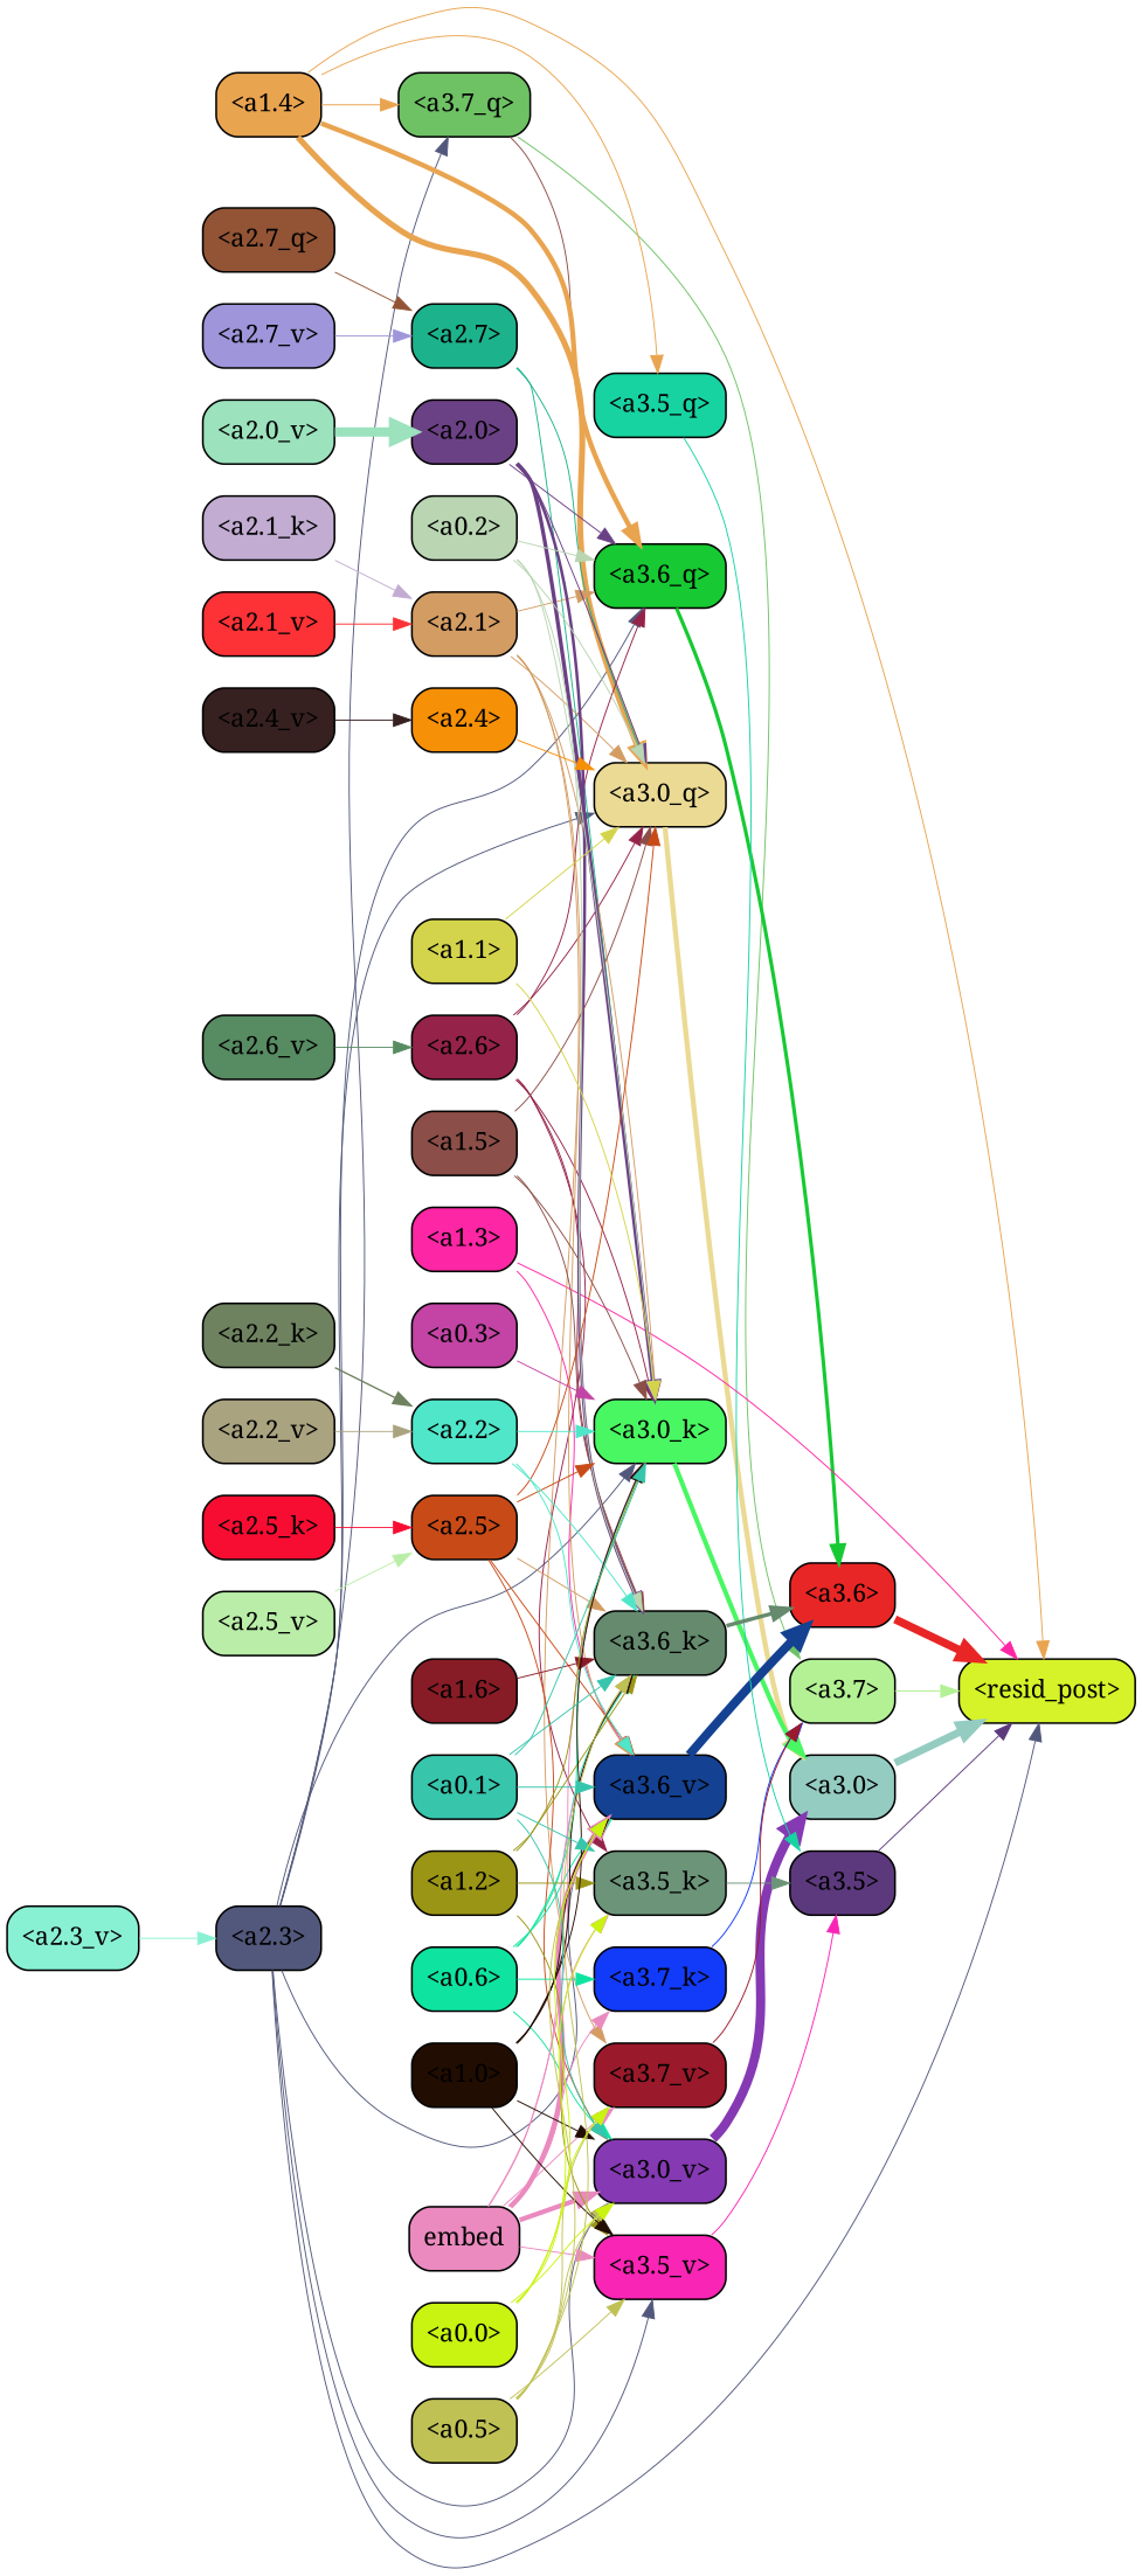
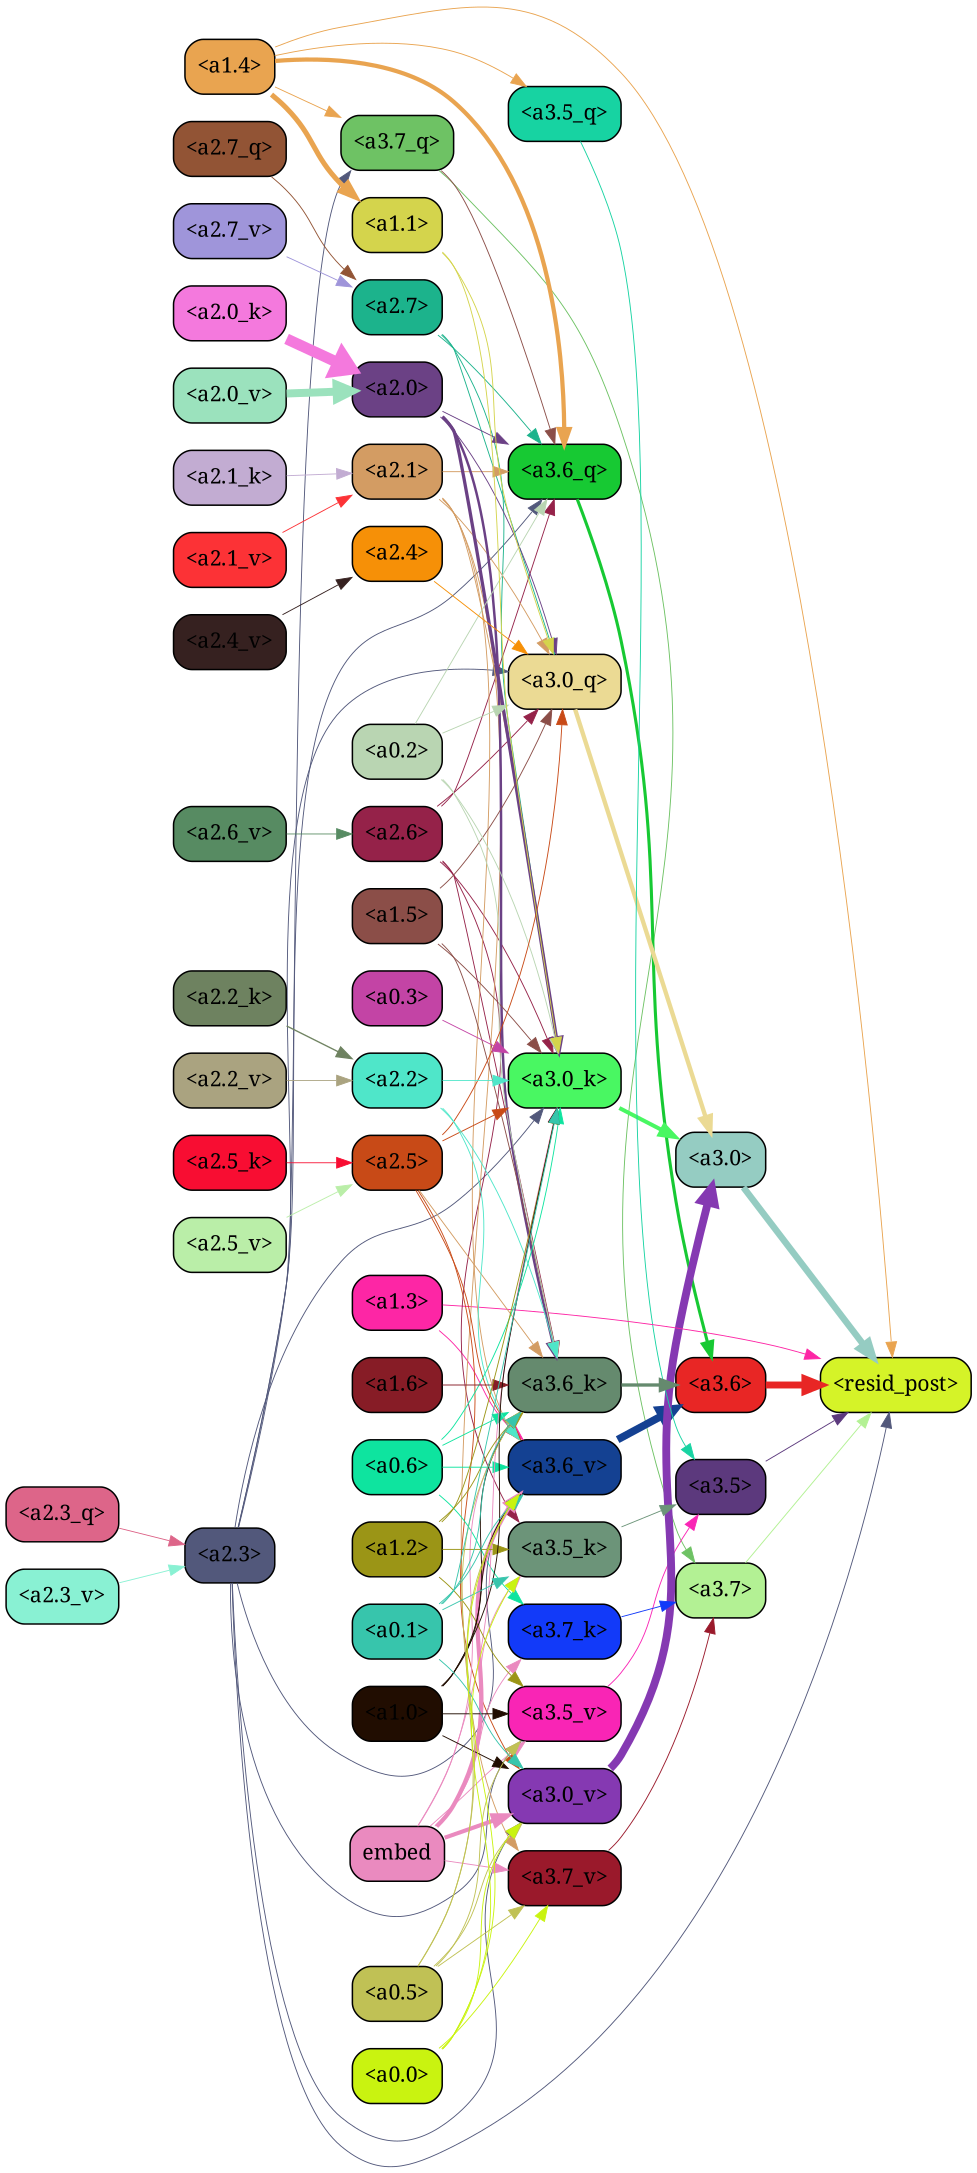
  strict digraph {
    fontname="Noto Serif"
    rankdir=LR
    splines=true
    node [color=black fontname="Noto Serif" shape=box style="filled, rounded"]
    edge [color="#52587b" fontname="Noto Serif" penwidth=0.6]
    "<a3.7>" [fillcolor="#b3f194"]
    "<resid_post>" [fillcolor="#d5f328"]
    "<a3.6>" [fillcolor="#e82625"]
    "<a3.5>" [fillcolor="#5c397d"]
    "<a3.0>" [fillcolor="#95ccc2"]
    "<a2.3>" [fillcolor="#52587b"]
    "<a3.7_q>" [fillcolor="#6ec264"]
    "<a3.6_q>" [fillcolor="#17c933"]
    "<a3.0_q>" [fillcolor="#ebda94"]
    "<a3.0_k>" [fillcolor="#49f762"]
    "<a3.6_v>" [fillcolor="#144192"]
    "<a3.5_v>" [fillcolor="#f925b5"]
    "<a3.0_v>" [fillcolor="#8539b2"]
    "<a1.4>" [fillcolor="#e9a450"]
    "<a3.5_q>" [fillcolor="#17d3a2"]
    "<a1.3>" [fillcolor="#fd26a5"]
    "<a3.7_k>" [fillcolor="#123af9"]
    "<a3.6_k>" [fillcolor="#658a6e"]
    "<a3.5_k>" [fillcolor="#6c9479"]
    "<a3.7_v>" [fillcolor="#9a192b"]
    "<a2.7>" [fillcolor="#1cb38c"]
    "<a2.6>" [fillcolor="#952249"]
    "<a2.1>" [fillcolor="#d39c63"]
    "<a2.0>" [fillcolor="#6b4185"]
    "<a1.5>" [fillcolor="#8b4e48"]
    "<a0.2>" [fillcolor="#b9d5b2"]
    "<a2.5>" [fillcolor="#c84a17"]
    "<a2.4>" [fillcolor="#f69007"]
    "<a1.1>" [fillcolor="#d4d44c"]
    "<a0.6>" [fillcolor="#0ee49f"]
    embed [fillcolor="#ea8abf"]
    "<a2.2>" [fillcolor="#4fe6c9"]
    "<a1.6>" [fillcolor="#871c26"]
    "<a1.2>" [fillcolor="#9b9516"]
    "<a1.0>" [fillcolor="#210d01"]
    "<a0.5>" [fillcolor="#c0c155"]
    "<a0.1>" [fillcolor="#37c5ac"]
    "<a0.0>" [fillcolor="#c9f310"]
    "<a0.3>" [fillcolor="#c344a5"]
    "<a2.7_q>" [fillcolor="#925435"]
+   "<a2.3_q>" [fillcolor="#dd6589"]
    "<a2.5_k>" [fillcolor="#f80d32"]
    "<a2.2_k>" [fillcolor="#6e8260"]
    "<a2.1_k>" [fillcolor="#c2acd2"]
+   "<a2.0_k>" [fillcolor="#f479dd"]
    "<a2.7_v>" [fillcolor="#9f95da"]
    "<a2.6_v>" [fillcolor="#578b62"]
    "<a2.5_v>" [fillcolor="#baeea8"]
    "<a2.4_v>" [fillcolor="#362120"]
    "<a2.3_v>" [fillcolor="#89f1d3"]
    "<a2.2_v>" [fillcolor="#aaa380"]
    "<a2.1_v>" [fillcolor="#fc3236"]
    "<a2.0_v>" [fillcolor="#9be2bd"]
    "<a3.7>" -> "<resid_post>" [color="#b3f194" penwidth=0.6239100098609924]
    "<a3.6>" -> "<resid_post>" [color="#e82625" penwidth=4.569062113761902]
    "<a3.5>" -> "<resid_post>" [color="#5c397d"]
    "<a3.0>" -> "<resid_post>" [color="#95ccc2" penwidth=4.283544182777405]
    "<a2.3>" -> "<resid_post>"
    "<a2.3>" -> "<a3.7_q>"
    "<a2.3>" -> "<a3.6_q>"
    "<a2.3>" -> "<a3.0_q>"
    "<a2.3>" -> "<a3.0_k>"
    "<a2.3>" -> "<a3.6_v>"
    "<a2.3>" -> "<a3.5_v>"
    "<a2.3>" -> "<a3.0_v>"
    "<a3.7_q>" -> "<a3.7>" [color="#6ec264"]
    "<a3.7_q>" -> "<a3.6_q>" [color="#8b4e48"]
    "<a3.6_q>" -> "<a3.6>" [color="#17c933" penwidth=2.0347584784030914]
    "<a3.0_q>" -> "<a3.0>" [color="#ebda94" penwidth=2.8635367155075073]
    "<a3.0_k>" -> "<a3.0>" [color="#49f762" penwidth=2.632905662059784]
    "<a3.6_v>" -> "<a3.6>" [color="#144192" penwidth=4.981305837631226]
    "<a3.5_v>" -> "<a3.5>" [color="#f925b5"]
    "<a3.0_v>" -> "<a3.0>" [color="#8539b2" penwidth=5.168330669403076]
    "<a1.4>" -> "<resid_post>" [color="#e9a450"]
    "<a1.4>" -> "<a3.7_q>" [color="#e9a450"]
    "<a1.4>" -> "<a3.6_q>" [color="#e9a450" penwidth=2.7934007048606873]
-   "<a1.4>" -> "<a3.0_q>" [color="#e9a450" penwidth=3.340754985809326]
+   "<a1.4>" -> "<a1.1>" [color="#e9a450" penwidth=3.340754985809326]
    "<a1.4>" -> "<a3.5_q>" [color="#e9a450"]
    "<a3.5_q>" -> "<a3.5>" [color="#17d3a2"]
    "<a1.3>" -> "<resid_post>" [color="#fd26a5"]
    "<a1.3>" -> "<a3.6_v>" [color="#fd26a5"]
    "<a3.7_k>" -> "<a3.7>" [color="#123af9"]
    "<a3.6_k>" -> "<a3.6>" [color="#658a6e" penwidth=2.1760786175727844]
    "<a3.5_k>" -> "<a3.5>" [color="#6c9479"]
    "<a3.7_v>" -> "<a3.7>" [color="#9a192b"]
+   "<a2.7>" -> "<a3.6_q>" [color="#1cb38c"]
    "<a2.7>" -> "<a3.0_q>" [color="#1cb38c"]
    "<a2.7>" -> "<a3.0_k>" [color="#1cb38c"]
    "<a2.6>" -> "<a3.6_q>" [color="#952249"]
    "<a2.6>" -> "<a3.0_q>" [color="#952249"]
    "<a2.6>" -> "<a3.0_k>" [color="#952249"]
    "<a2.6>" -> "<a3.6_k>" [color="#952249"]
    "<a2.6>" -> "<a3.5_k>" [color="#952249"]
    "<a2.1>" -> "<a3.6_q>" [color="#d39c63"]
    "<a2.1>" -> "<a3.0_q>" [color="#d39c63"]
    "<a2.1>" -> "<a3.0_k>" [color="#d39c63"]
    "<a2.1>" -> "<a3.6_v>" [color="#d39c63"]
    "<a2.1>" -> "<a3.7_v>" [color="#d39c63"]
    "<a2.0>" -> "<a3.6_q>" [color="#6b4185"]
    "<a2.0>" -> "<a3.0_q>" [color="#6b4185"]
    "<a2.0>" -> "<a3.0_k>" [color="#6b4185" penwidth=2.161143198609352]
    "<a2.0>" -> "<a3.6_k>" [color="#6b4185" penwidth=1.6382827460765839]
    "<a1.5>" -> "<a3.0_q>" [color="#8b4e48"]
    "<a1.5>" -> "<a3.0_k>" [color="#8b4e48"]
    "<a1.5>" -> "<a3.6_k>" [color="#8b4e48"]
    "<a0.2>" -> "<a3.6_q>" [color="#b9d5b2"]
    "<a0.2>" -> "<a3.0_q>" [color="#b9d5b2"]
    "<a0.2>" -> "<a3.0_k>" [color="#b9d5b2"]
    "<a0.2>" -> "<a3.6_k>" [color="#b9d5b2"]
    "<a2.5>" -> "<a3.0_q>" [color="#c84a17"]
    "<a2.5>" -> "<a3.0_k>" [color="#c84a17"]
    "<a2.5>" -> "<a3.6_v>" [color="#c84a17"]
    "<a2.5>" -> "<a3.0_v>" [color="#c84a17"]
    "<a2.5>" -> "<a3.6_k>" [color="#d39c63"]
    "<a2.4>" -> "<a3.0_q>" [color="#f69007"]
    "<a1.1>" -> "<a3.0_q>" [color="#d4d44c"]
    "<a1.1>" -> "<a3.0_k>" [color="#d4d44c"]
    "<a0.6>" -> "<a3.0_k>" [color="#0ee49f"]
    "<a0.6>" -> "<a3.6_v>" [color="#0ee49f"]
-   "<a0.6>" -> "<a3.0_v>" [color="#0ee49f"]
    "<a0.6>" -> "<a3.7_k>" [color="#0ee49f"]
    "<a0.6>" -> "<a3.6_k>" [color="#0ee49f"]
    embed -> "<a3.0_k>" [color="#ea8abf"]
    embed -> "<a3.6_v>" [color="#ea8abf" penwidth=2.7825746536254883]
    embed -> "<a3.5_v>" [color="#ea8abf"]
    embed -> "<a3.0_v>" [color="#ea8abf" penwidth=2.6950180530548096]
    embed -> "<a3.7_k>" [color="#ea8abf"]
    embed -> "<a3.6_k>" [color="#ea8abf"]
    embed -> "<a3.5_k>" [color="#ea8abf"]
    embed -> "<a3.7_v>" [color="#ea8abf"]
    "<a2.2>" -> "<a3.0_k>" [color="#4fe6c9"]
    "<a2.2>" -> "<a3.6_v>" [color="#4fe6c9"]
    "<a2.2>" -> "<a3.6_k>" [color="#4fe6c9"]
    "<a1.6>" -> "<a3.6_k>" [color="#871c26"]
    "<a1.2>" -> "<a3.0_k>" [color="#9b9516"]
    "<a1.2>" -> "<a3.5_v>" [color="#9b9516"]
    "<a1.2>" -> "<a3.6_k>" [color="#9b9516"]
    "<a1.2>" -> "<a3.5_k>" [color="#9b9516"]
    "<a1.0>" -> "<a3.0_k>" [color="#210d01"]
    "<a1.0>" -> "<a3.6_v>" [color="#210d01"]
    "<a1.0>" -> "<a3.5_v>" [color="#210d01"]
    "<a1.0>" -> "<a3.0_v>" [color="#210d01"]
    "<a1.0>" -> "<a3.6_k>" [color="#210d01"]
    "<a0.5>" -> "<a3.6_v>" [color="#c0c155"]
    "<a0.5>" -> "<a3.5_v>" [color="#c0c155"]
    "<a0.5>" -> "<a3.0_v>" [color="#c0c155"]
    "<a0.5>" -> "<a3.6_k>" [color="#c0c155"]
    "<a0.5>" -> "<a3.7_v>" [color="#c0c155"]
    "<a0.1>" -> "<a3.0_k>" [color="#37c5ac"]
    "<a0.1>" -> "<a3.6_v>" [color="#37c5ac"]
    "<a0.1>" -> "<a3.0_v>" [color="#37c5ac"]
    "<a0.1>" -> "<a3.6_k>" [color="#37c5ac"]
    "<a0.1>" -> "<a3.5_k>" [color="#37c5ac"]
    "<a0.0>" -> "<a3.6_v>" [color="#c9f310"]
    "<a0.0>" -> "<a3.0_v>" [color="#c9f310"]
    "<a0.0>" -> "<a3.5_k>" [color="#c9f310"]
    "<a0.0>" -> "<a3.7_v>" [color="#c9f310"]
    "<a0.3>" -> "<a3.0_k>" [color="#c344a5"]
    "<a2.7_q>" -> "<a2.7>" [color="#925435"]
+   "<a2.3_q>" -> "<a2.3>" [color="#dd6589"]
    "<a2.5_k>" -> "<a2.5>" [color="#f80d32"]
    "<a2.2_k>" -> "<a2.2>" [color="#6e8260" penwidth=0.8854708671569824]
    "<a2.1_k>" -> "<a2.1>" [color="#c2acd2"]
+   "<a2.0_k>" -> "<a2.0>" [color="#f479dd" penwidth=7.231504917144775]
    "<a2.7_v>" -> "<a2.7>" [color="#9f95da"]
    "<a2.6_v>" -> "<a2.6>" [color="#578b62"]
    "<a2.5_v>" -> "<a2.5>" [color="#baeea8"]
    "<a2.4_v>" -> "<a2.4>" [color="#362120"]
    "<a2.3_v>" -> "<a2.3>" [color="#89f1d3"]
    "<a2.2_v>" -> "<a2.2>" [color="#aaa380"]
    "<a2.1_v>" -> "<a2.1>" [color="#fc3236"]
    "<a2.0_v>" -> "<a2.0>" [color="#9be2bd" penwidth=5.231471925973892]
  }
